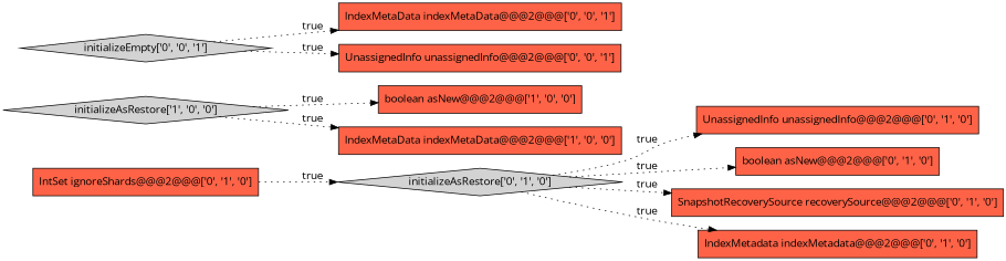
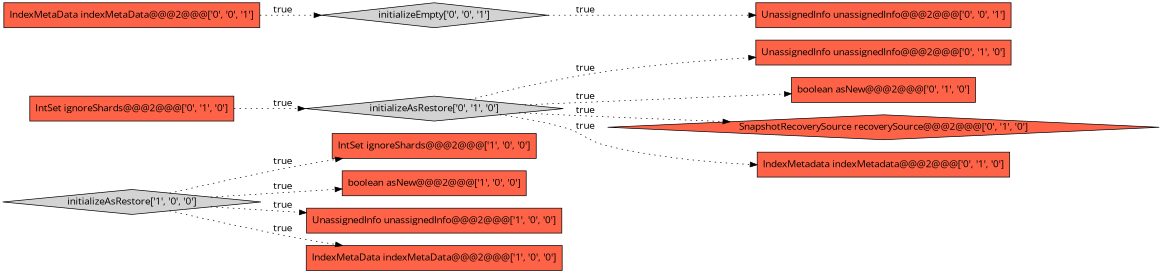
  digraph {
    fontname="Open Sans"
    rankdir=LR
    node [fillcolor=tomato fontname="Open Sans" shape=box style=filled]
    edge [fontname="Open Sans" style=dotted]
+   n1 [label="IntSet ignoreShards@@@2@@@['1', '0', '0']"]
    n2 [label="UnassignedInfo unassignedInfo@@@2@@@['0', '1', '0']"]
    n3 [fillcolor=lightgray label="initializeAsRestore['1', '0', '0']" shape=diamond]
    n4 [label="boolean asNew@@@2@@@['1', '0', '0']"]
+   n5 [label="UnassignedInfo unassignedInfo@@@2@@@['1', '0', '0']"]
    n6 [label="IndexMetaData indexMetaData@@@2@@@['1', '0', '0']"]
    n7 [label="IntSet ignoreShards@@@2@@@['0', '1', '0']"]
    n8 [fillcolor=lightgray label="initializeAsRestore['0', '1', '0']" shape=diamond]
    n9 [label="boolean asNew@@@2@@@['0', '1', '0']"]
    n10 [fillcolor=lightgray label="initializeEmpty['0', '0', '1']" shape=diamond]
    n11 [label="IndexMetaData indexMetaData@@@2@@@['0', '0', '1']"]
    n12 [label="UnassignedInfo unassignedInfo@@@2@@@['0', '0', '1']"]
-   n13 [label="SnapshotRecoverySource recoverySource@@@2@@@['0', '1', '0']"]
+   n13 [label="SnapshotRecoverySource recoverySource@@@2@@@['0', '1', '0']" shape=diamond]
    n14 [label="IndexMetadata indexMetadata@@@2@@@['0', '1', '0']"]
+   n3 -> n1 [label=true]
    n3 -> n4 [label=true]
+   n3 -> n5 [label=true]
    n3 -> n6 [label=true]
    n7 -> n8 [label=true]
    n8 -> n2 [label=true]
    n8 -> n9 [label=true]
    n8 -> n13 [label=true]
    n8 -> n14 [label=true]
-   n10 -> n11 [label=true]
+   n11 -> n10 [label=true]
    n10 -> n12 [label=true]
  }
